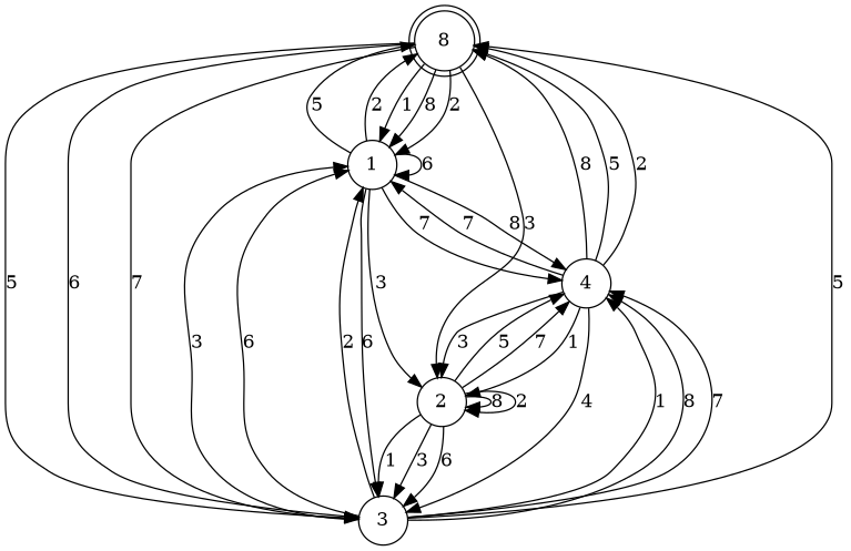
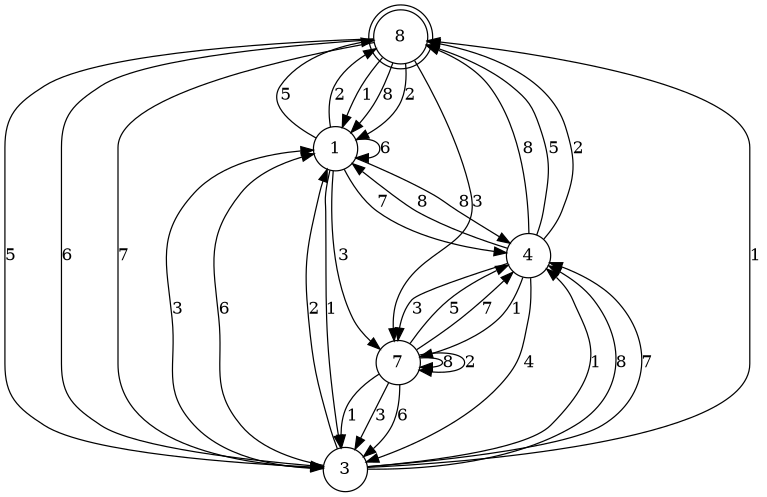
  digraph {
    node [shape=circle]
    n1 [label=8 shape=doublecircle]
    n2 [label=1]
-   n3 [label=2]
+   n3 [label=7]
    n4 [label=3]
    n5 [label=4]
    n1 -> n2 [label=1]
    n1 -> n2 [label=8]
    n1 -> n2 [label=2]
    n1 -> n3 [label=3]
    n1 -> n4 [label=5]
    n1 -> n4 [label=6]
    n1 -> n4 [label=7]
    n2 -> n1 [label=5]
    n2 -> n1 [label=2]
    n2 -> n2 [label=6]
    n2 -> n3 [label=3]
-   n2 -> n4 [label=6]
+   n2 -> n4 [label=1]
    n2 -> n5 [label=8]
    n2 -> n5 [label=7]
    n3 -> n3 [label=8]
    n3 -> n3 [label=2]
    n3 -> n4 [label=1]
    n3 -> n4 [label=3]
    n3 -> n4 [label=6]
    n3 -> n5 [label=5]
    n3 -> n5 [label=7]
-   n4 -> n1 [label=5]
+   n4 -> n1 [label=1]
    n4 -> n2 [label=3]
    n4 -> n2 [label=6]
    n4 -> n2 [label=2]
    n4 -> n5 [label=1]
    n4 -> n5 [label=8]
    n4 -> n5 [label=7]
    n5 -> n1 [label=8]
    n5 -> n1 [label=5]
    n5 -> n1 [label=2]
-   n5 -> n2 [label=7]
+   n5 -> n2 [label=8]
    n5 -> n3 [label=1]
    n5 -> n3 [label=3]
    n5 -> n4 [label=4]
  }
